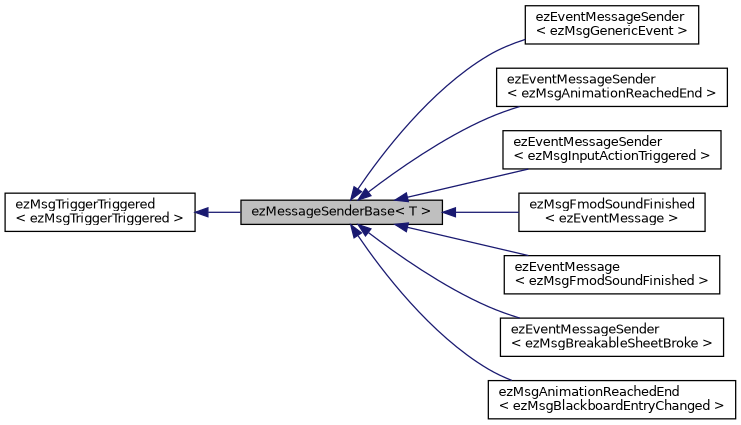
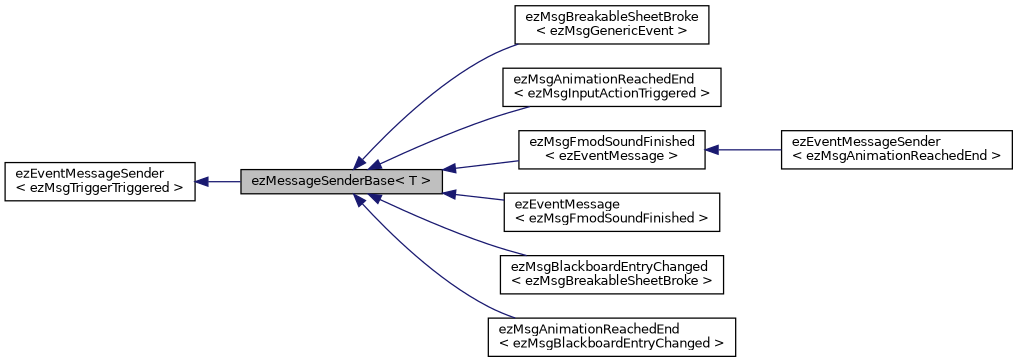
  digraph {
    rankdir=LR
    node [color=black fillcolor=white fontname=Helvetica fontsize=10 shape=record style=filled]
    edge [color=midnightblue dir=back fontname=Helvetica fontsize=10 labelfontname=Helvetica labelfontsize=10 style=solid]
    n1 [fillcolor=grey75 fontcolor=black height=0.2 label="ezMessageSenderBase\< T \>" width=0.4]
-   n2 [height=0.2 label="ezEventMessageSender\l\< ezMsgGenericEvent \>" width=0.4]
+   n2 [height=0.2 label="ezMsgBreakableSheetBroke\l\< ezMsgGenericEvent \>" width=0.4]
    n3 [height=0.2 label="ezEventMessageSender\l\< ezMsgAnimationReachedEnd \>" width=0.4]
-   n4 [height=0.2 label="ezEventMessageSender\l\< ezMsgInputActionTriggered \>" width=0.4]
+   n4 [height=0.2 label="ezMsgAnimationReachedEnd\l\< ezMsgInputActionTriggered \>" width=0.4]
    n5 [height=0.2 label="ezMsgFmodSoundFinished\l\< ezEventMessage \>" width=0.4]
    n6 [height=0.2 label="ezEventMessage\l\< ezMsgFmodSoundFinished \>" width=0.4]
-   n7 [height=0.2 label="ezEventMessageSender\l\< ezMsgBreakableSheetBroke \>" width=0.4]
+   n7 [height=0.2 label="ezMsgBlackboardEntryChanged\l\< ezMsgBreakableSheetBroke \>" width=0.4]
    n8 [height=0.2 label="ezMsgAnimationReachedEnd\l\< ezMsgBlackboardEntryChanged \>" width=0.4]
-   n9 [height=0.2 label="ezMsgTriggerTriggered\l\< ezMsgTriggerTriggered \>" width=0.4]
+   n9 [height=0.2 label="ezEventMessageSender\l\< ezMsgTriggerTriggered \>" width=0.4]
    n1 -> n2
-   n1 -> n3
+   n5 -> n3
    n1 -> n4
    n1 -> n5
    n1 -> n6
    n1 -> n7
    n1 -> n8
    n9 -> n1
  }
